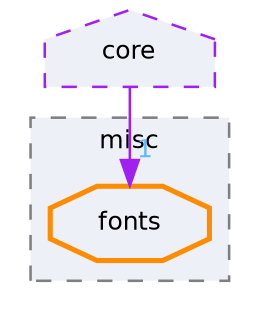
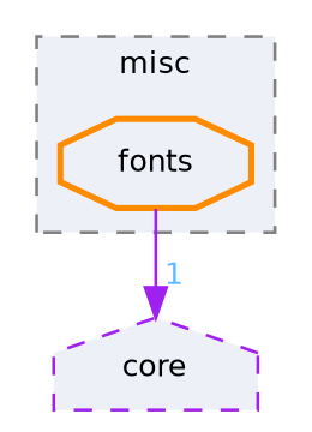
  digraph {
    compound=true
    node [fillcolor="#edf0f7" fontname=Helvetica fontsize=10]
    n1 [color=darkorange height=0.2 label=fonts shape=octagon style="filled,bold" width=0.4]
    n2 [color=purple height=0.2 label=core shape=house style="filled,dashed" width=0.4]
    subgraph cluster_1 {
      bgcolor="#edf0f7"
      fontname=Helvetica
      fontsize=10
      label=misc
      pencolor=grey50
      style="filled,dashed"
      n1
    }
-   n2 -> n1 [color=purple fontcolor=steelblue1 fontname=Helvetica fontsize=10 headlabel=1 labeldistance=1.5 labelfontname=Helvetica labelfontsize=10]
+   n1 -> n2 [color=purple fontcolor=steelblue1 fontname=Helvetica fontsize=10 headlabel=1 labeldistance=1.5 labelfontname=Helvetica labelfontsize=10]
  }
